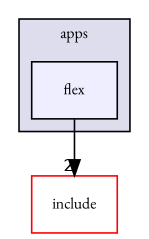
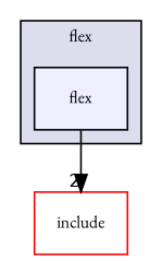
  digraph {
    compound=true
    fontname="EB Garamond"
    node [fontname="EB Garamond" fontsize=10 shape=box style=filled]
    n1 [fillcolor="#eeeeff" label=flex pencolor=black]
    n2 [color=red fillcolor=white label=include]
    subgraph cluster_1 {
      bgcolor="#ddddee"
      fontsize=10
-     label=apps
+     label=flex
      pencolor=black
      n1
    }
    n1 -> n2 [headlabel=2 labeldistance=1.5 labelfontname=Helvetica labelfontsize=10 fontname="EB Garamond"]
  }
